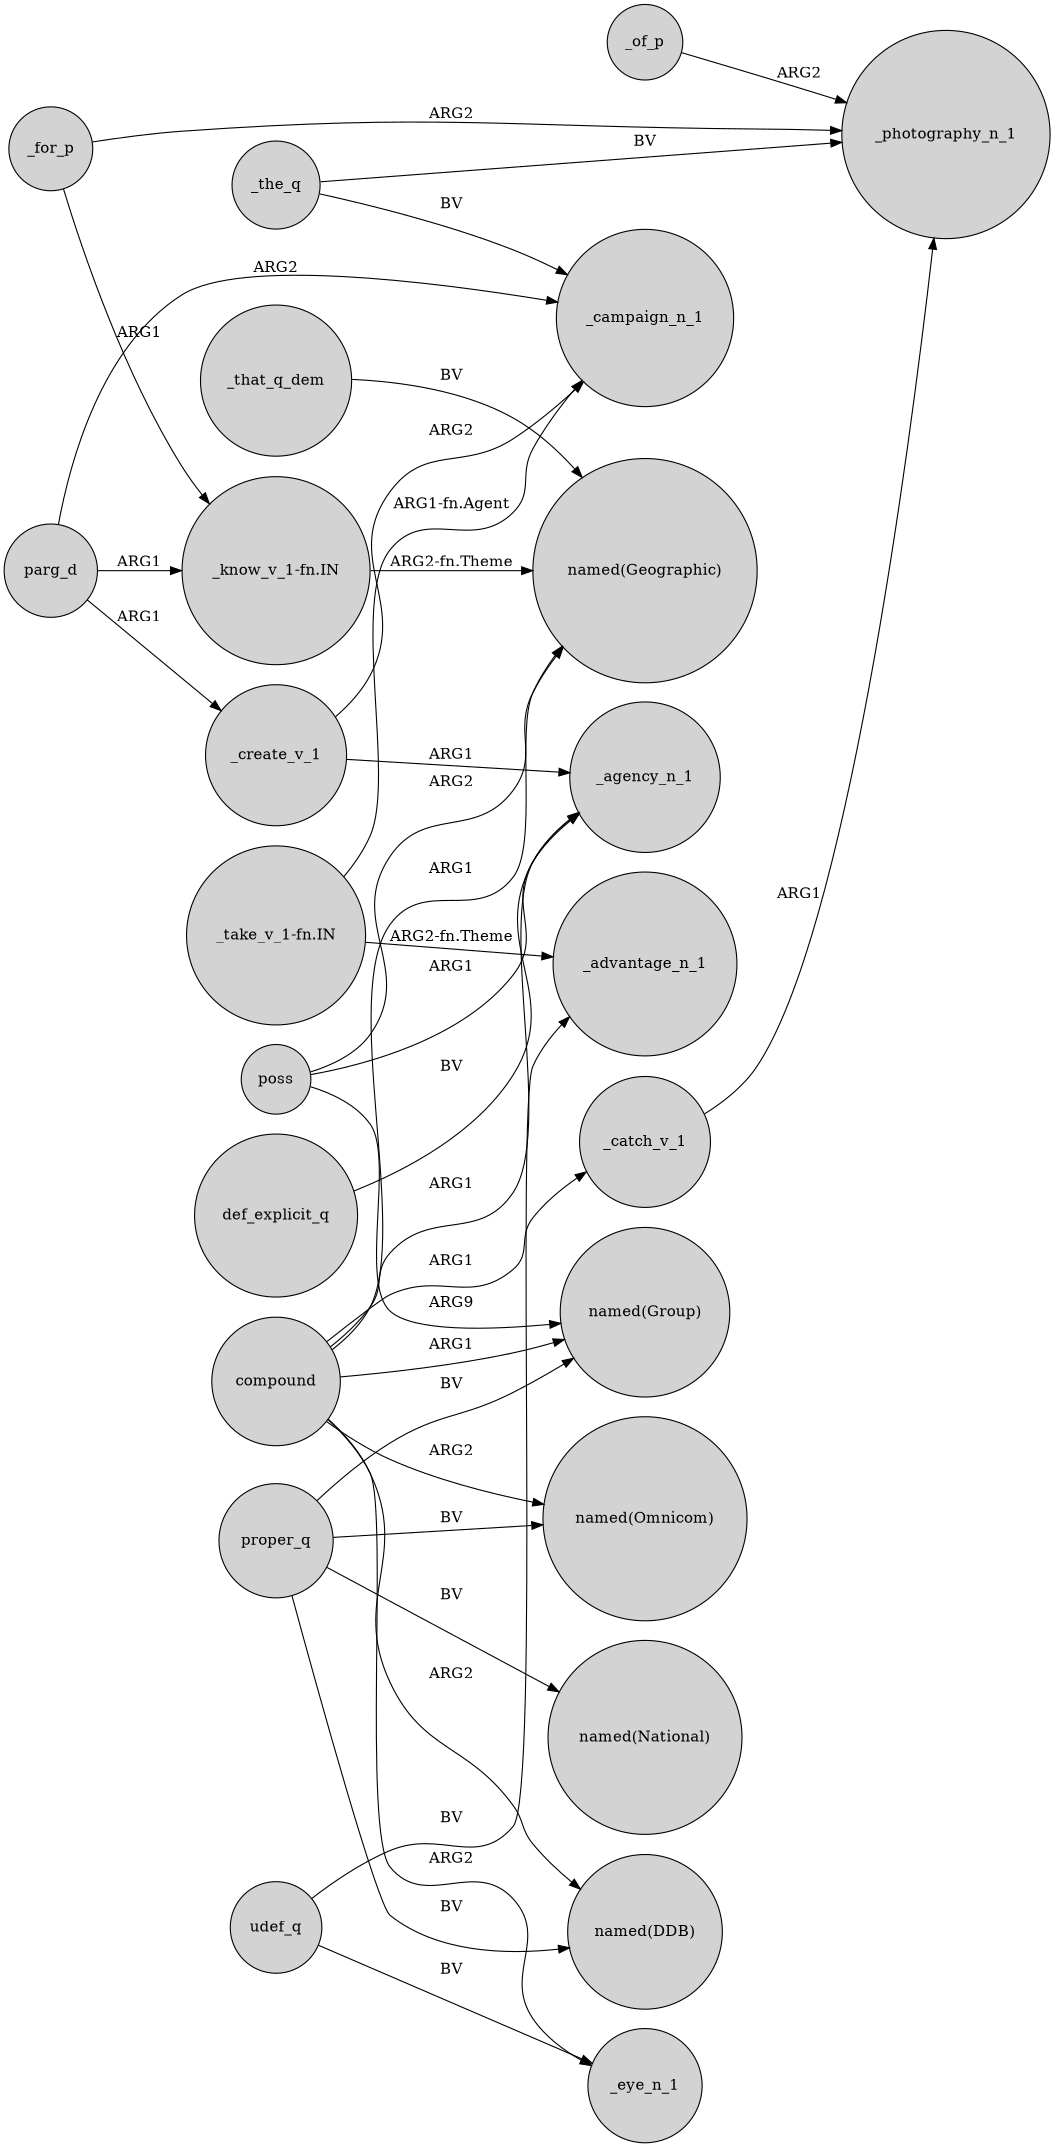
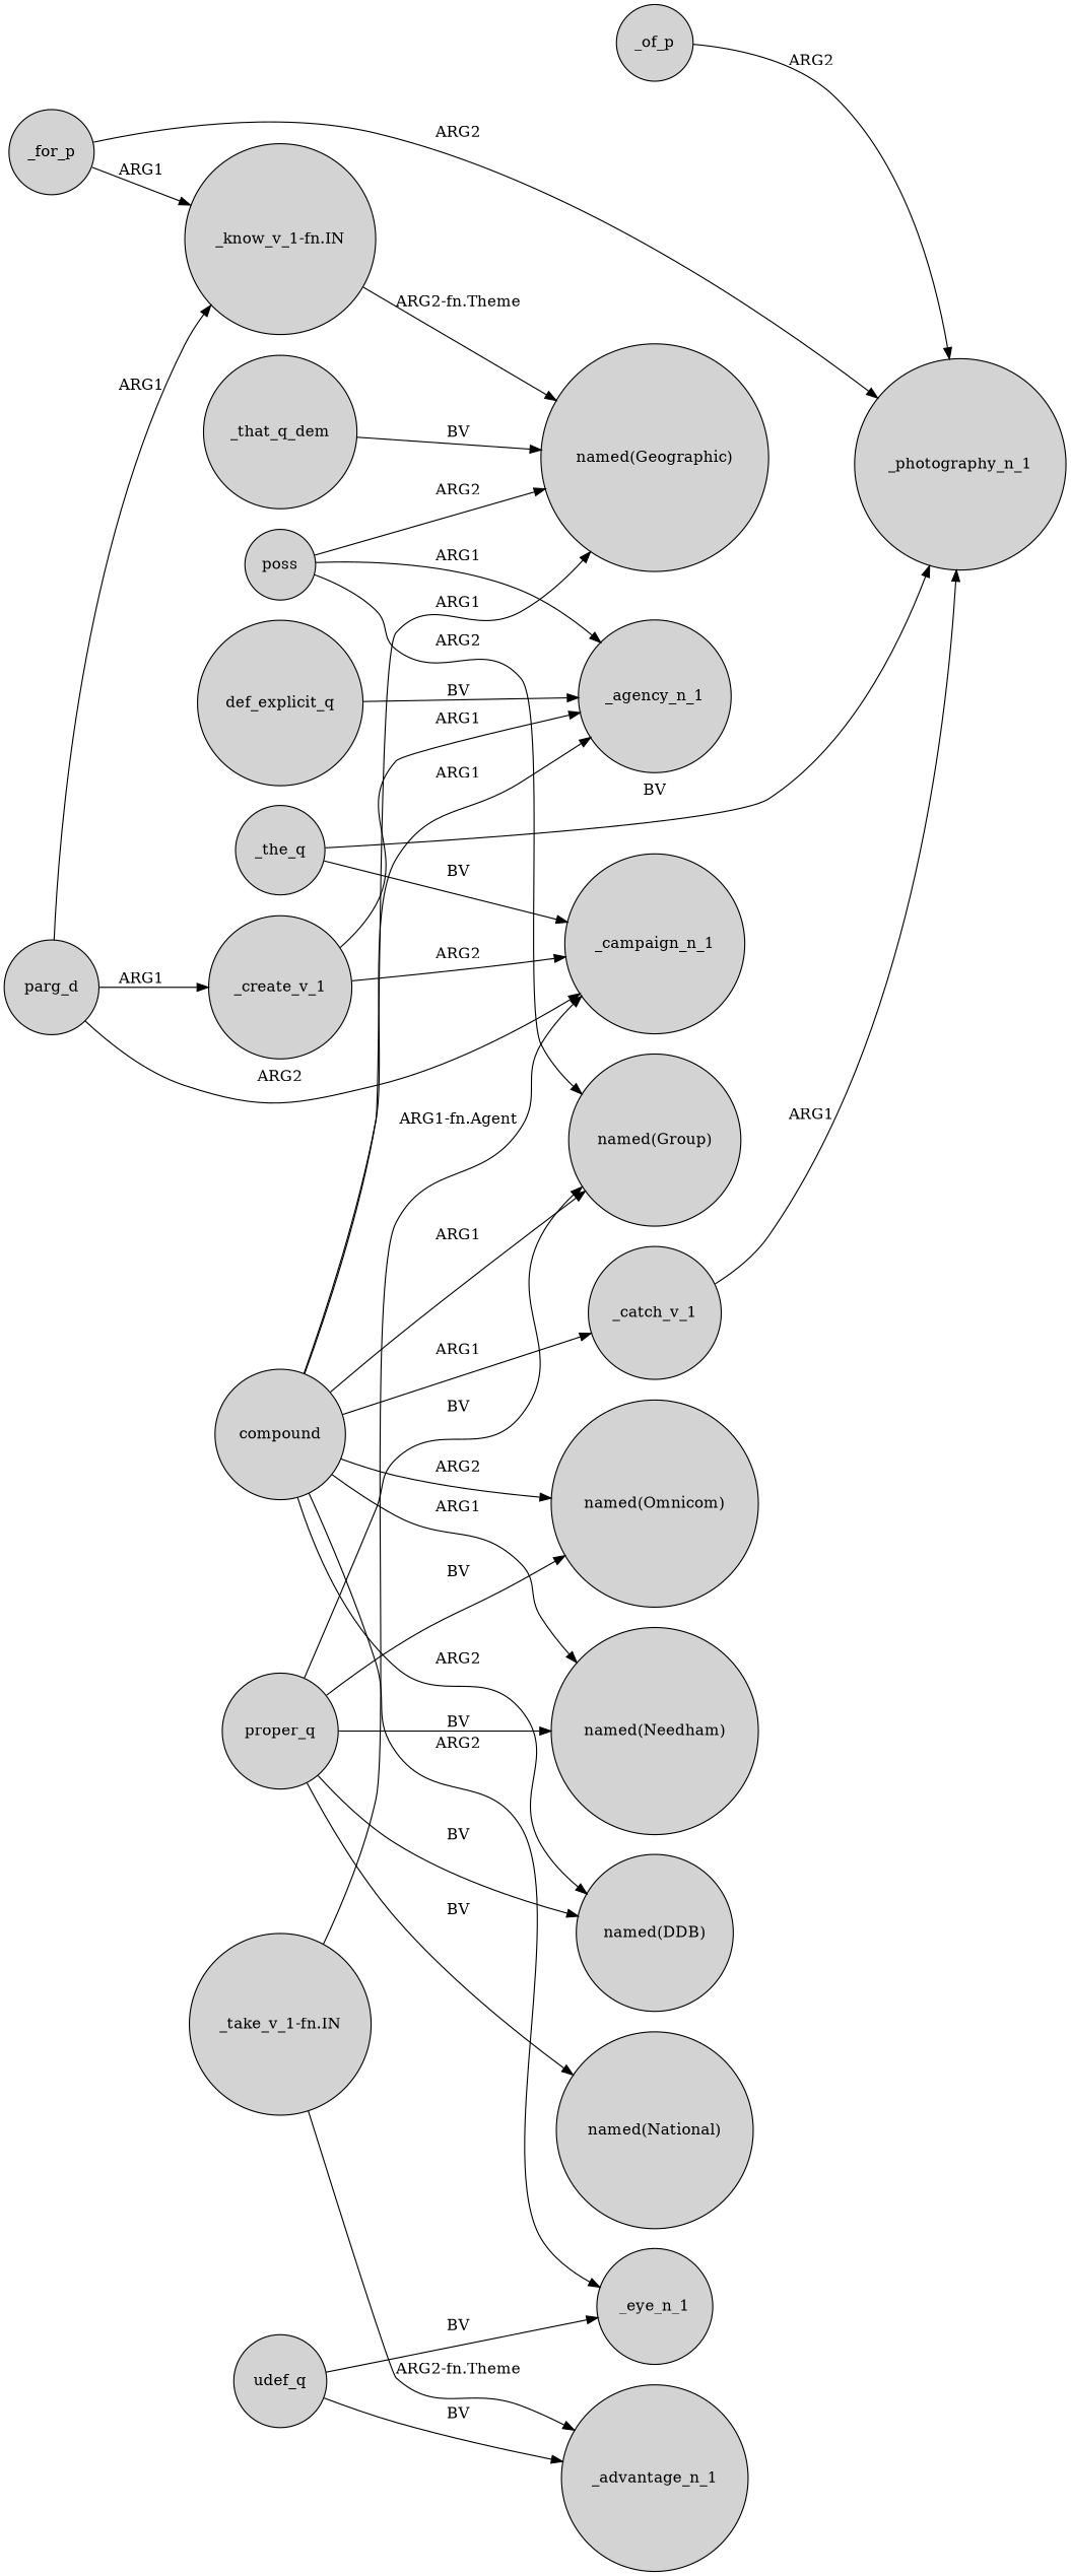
  digraph {
    rankdir=LR
    node [shape=circle style=filled]
    _of_p
    _photography_n_1
    _catch_v_1
    compound
    _agency_n_1
    "named(Omnicom)"
    _eye_n_1
    "named(Group)"
    "named(Geographic)"
+   "named(Needham)"
    "named(DDB)"
    parg_d
    "_know_v_1-fn.IN"
    _create_v_1
    _campaign_n_1
    _the_q
    def_explicit_q
    udef_q
    _advantage_n_1
    proper_q
    "named(National)"
    poss
    _that_q_dem
    _for_p
    "_take_v_1-fn.IN"
    _of_p -> _photography_n_1 [label=ARG2]
    _catch_v_1 -> _photography_n_1 [label=ARG1]
    compound -> _catch_v_1 [label=ARG1]
    compound -> _agency_n_1 [label=ARG1]
    compound -> "named(Omnicom)" [label=ARG2]
    compound -> _eye_n_1 [label=ARG2]
    compound -> "named(Group)" [label=ARG1]
    compound -> "named(Geographic)" [label=ARG1]
+   compound -> "named(Needham)" [label=ARG1]
    compound -> "named(DDB)" [label=ARG2]
    parg_d -> "_know_v_1-fn.IN" [label=ARG1]
    parg_d -> _create_v_1 [label=ARG1]
    parg_d -> _campaign_n_1 [label=ARG2]
    "_know_v_1-fn.IN" -> "named(Geographic)" [label="ARG2-fn.Theme"]
    _create_v_1 -> _agency_n_1 [label=ARG1]
    _create_v_1 -> _campaign_n_1 [label=ARG2]
    _the_q -> _photography_n_1 [label=BV]
    _the_q -> _campaign_n_1 [label=BV]
    def_explicit_q -> _agency_n_1 [label=BV]
    udef_q -> _eye_n_1 [label=BV]
    udef_q -> _advantage_n_1 [label=BV]
    proper_q -> "named(Omnicom)" [label=BV]
    proper_q -> "named(Group)" [label=BV]
+   proper_q -> "named(Needham)" [label=BV]
    proper_q -> "named(DDB)" [label=BV]
    proper_q -> "named(National)" [label=BV]
    poss -> _agency_n_1 [label=ARG1]
-   poss -> "named(Group)" [label=ARG9]
+   poss -> "named(Group)" [label=ARG2]
    poss -> "named(Geographic)" [label=ARG2]
    _that_q_dem -> "named(Geographic)" [label=BV]
    _for_p -> _photography_n_1 [label=ARG2]
    _for_p -> "_know_v_1-fn.IN" [label=ARG1]
    "_take_v_1-fn.IN" -> _campaign_n_1 [label="ARG1-fn.Agent"]
    "_take_v_1-fn.IN" -> _advantage_n_1 [label="ARG2-fn.Theme"]
  }
